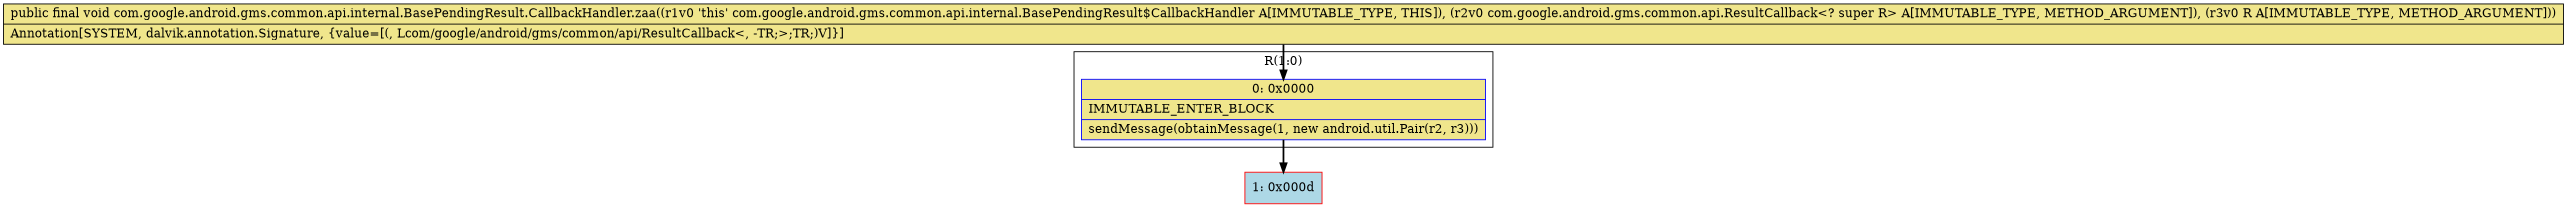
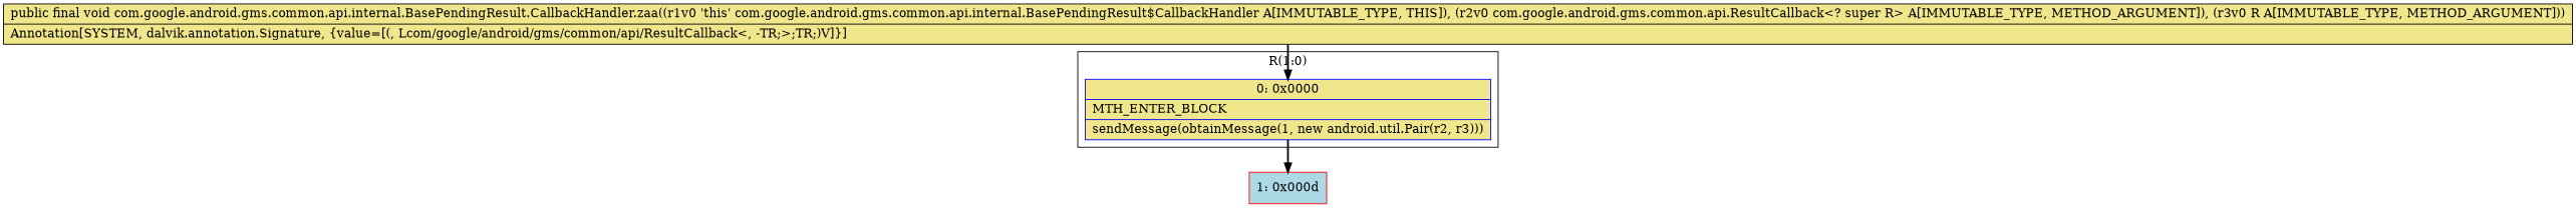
  digraph {
    node [shape=record style=filled fillcolor=khaki]
    edge [style=bold arrowhead=normal]
-   n1 [color=blue label="{0\:\ 0x0000|IMMUTABLE_ENTER_BLOCK\l|sendMessage(obtainMessage(1, new android.util.Pair(r2, r3)))\l}"]
+   n1 [color=blue label="{0\:\ 0x0000|MTH_ENTER_BLOCK\l|sendMessage(obtainMessage(1, new android.util.Pair(r2, r3)))\l}"]
    n2 [color=red label="{1\:\ 0x000d}" fillcolor=lightblue]
    n3 [label="{public final void com.google.android.gms.common.api.internal.BasePendingResult.CallbackHandler.zaa((r1v0 'this' com.google.android.gms.common.api.internal.BasePendingResult$CallbackHandler A[IMMUTABLE_TYPE, THIS]), (r2v0 com.google.android.gms.common.api.ResultCallback\<? super R\> A[IMMUTABLE_TYPE, METHOD_ARGUMENT]), (r3v0 R A[IMMUTABLE_TYPE, METHOD_ARGUMENT]))  | Annotation[SYSTEM, dalvik.annotation.Signature, \{value=[(, Lcom\/google\/android\/gms\/common\/api\/ResultCallback\<, \-TR;\>;TR;)V]\}]\l}"]
    subgraph cluster_1 {
      label="R(1:0)"
      n1
    }
    n1 -> n2
    n3 -> n1
  }
